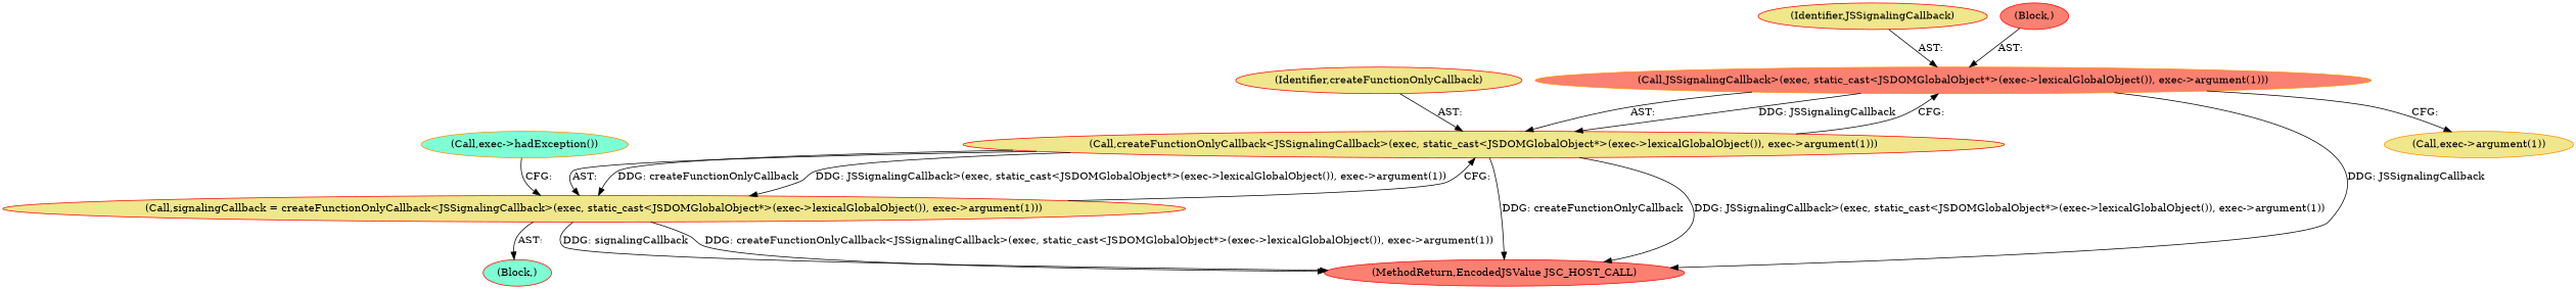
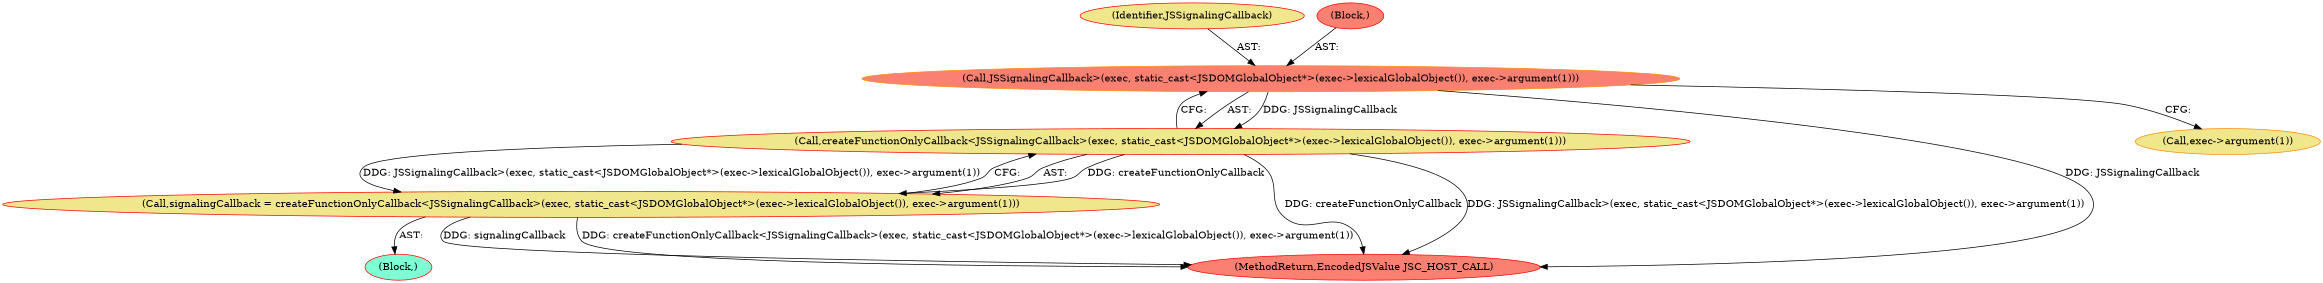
  digraph {
    node [color=red fillcolor=khaki style=filled]
    n1 [color=darkorange fillcolor=salmon label="(Call,JSSignalingCallback>(exec, static_cast<JSDOMGlobalObject*>(exec->lexicalGlobalObject()), exec->argument(1)))"]
    n2 [label="(Call,createFunctionOnlyCallback<JSSignalingCallback>(exec, static_cast<JSDOMGlobalObject*>(exec->lexicalGlobalObject()), exec->argument(1)))"]
    n3 [fillcolor=salmon label="(MethodReturn,EncodedJSValue JSC_HOST_CALL)"]
    n4 [color=darkorange label="(Call,exec->argument(1))"]
    n5 [label="(Call,signalingCallback = createFunctionOnlyCallback<JSSignalingCallback>(exec, static_cast<JSDOMGlobalObject*>(exec->lexicalGlobalObject()), exec->argument(1)))"]
    n6 [fillcolor=aquamarine label="(Block,)"]
    n7 [label="(Identifier,JSSignalingCallback)"]
    n8 [fillcolor=salmon label="(Block,)"]
-   n9 [label="(Identifier,createFunctionOnlyCallback)"]
-   n10 [color=darkorange fillcolor=aquamarine label="(Call,exec->hadException())"]
    n1 -> n2 [label="AST: "]
    n1 -> n2 [label="DDG: JSSignalingCallback"]
    n1 -> n3 [label="DDG: JSSignalingCallback"]
    n1 -> n4 [label="CFG: "]
    n2 -> n1 [label="CFG: "]
    n2 -> n3 [label="DDG: createFunctionOnlyCallback"]
    n2 -> n3 [label="DDG: JSSignalingCallback>(exec, static_cast<JSDOMGlobalObject*>(exec->lexicalGlobalObject()), exec->argument(1))"]
    n2 -> n5 [label="AST: "]
    n2 -> n5 [label="DDG: createFunctionOnlyCallback"]
    n2 -> n5 [label="DDG: JSSignalingCallback>(exec, static_cast<JSDOMGlobalObject*>(exec->lexicalGlobalObject()), exec->argument(1))"]
    n5 -> n2 [label="CFG: "]
    n5 -> n3 [label="DDG: signalingCallback"]
    n5 -> n3 [label="DDG: createFunctionOnlyCallback<JSSignalingCallback>(exec, static_cast<JSDOMGlobalObject*>(exec->lexicalGlobalObject()), exec->argument(1))"]
    n5 -> n6 [label="AST: "]
    n7 -> n1 [label="AST: "]
    n8 -> n1 [label="AST: "]
-   n9 -> n2 [label="AST: "]
-   n10 -> n5 [label="CFG: "]
  }
